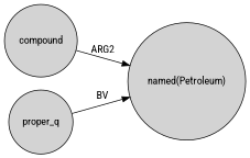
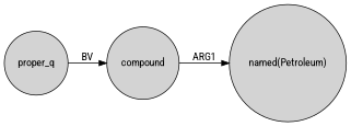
  digraph {
    fontname="Roboto Condensed"
    rankdir=LR
    node [fontname="Roboto Condensed" shape=circle style=filled]
    edge [fontname="Roboto Condensed"]
    compound
    "named(Petroleum)"
    proper_q
-   compound -> "named(Petroleum)" [label=ARG2]
-   proper_q -> "named(Petroleum)" [label=BV]
+   compound -> "named(Petroleum)" [label=ARG1]
+   proper_q -> compound [label=BV]
  }
